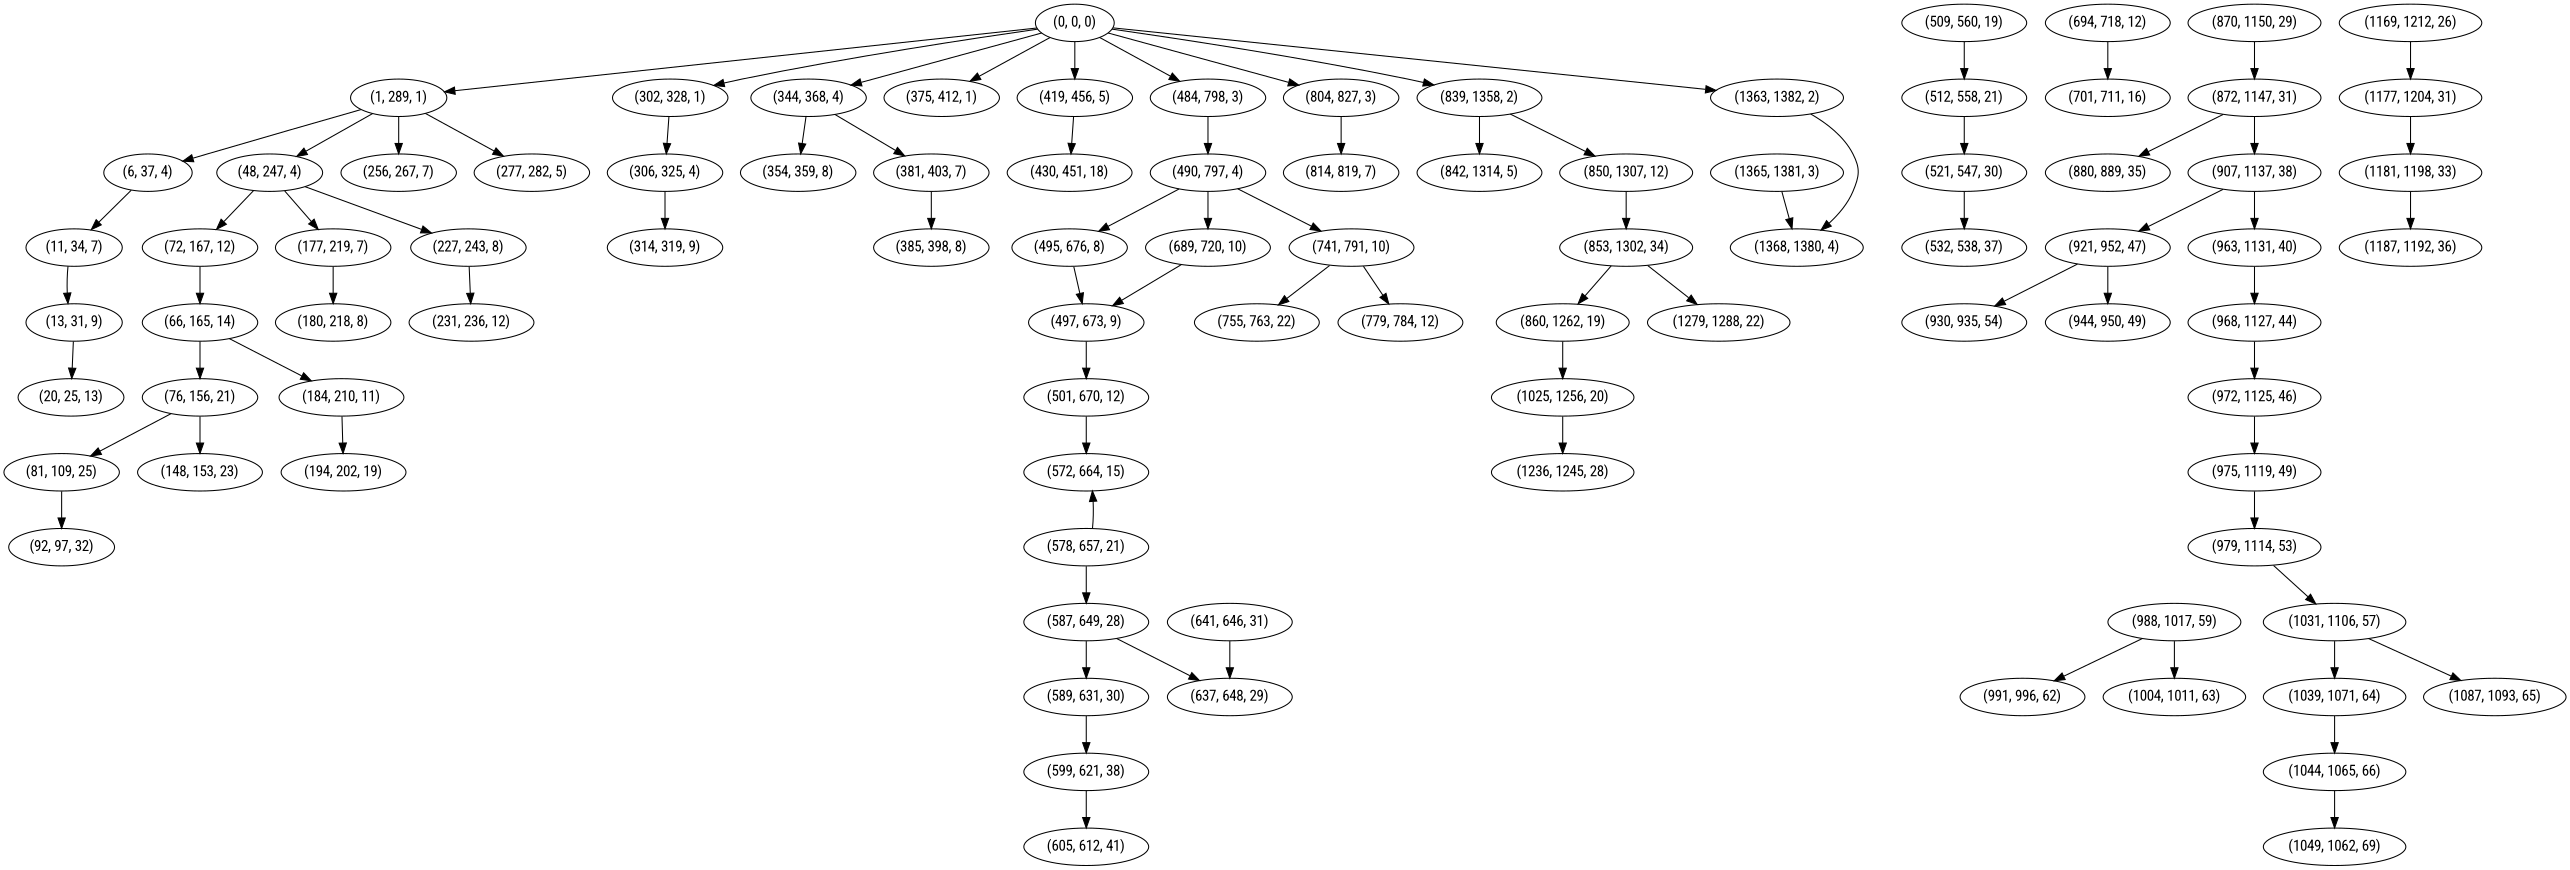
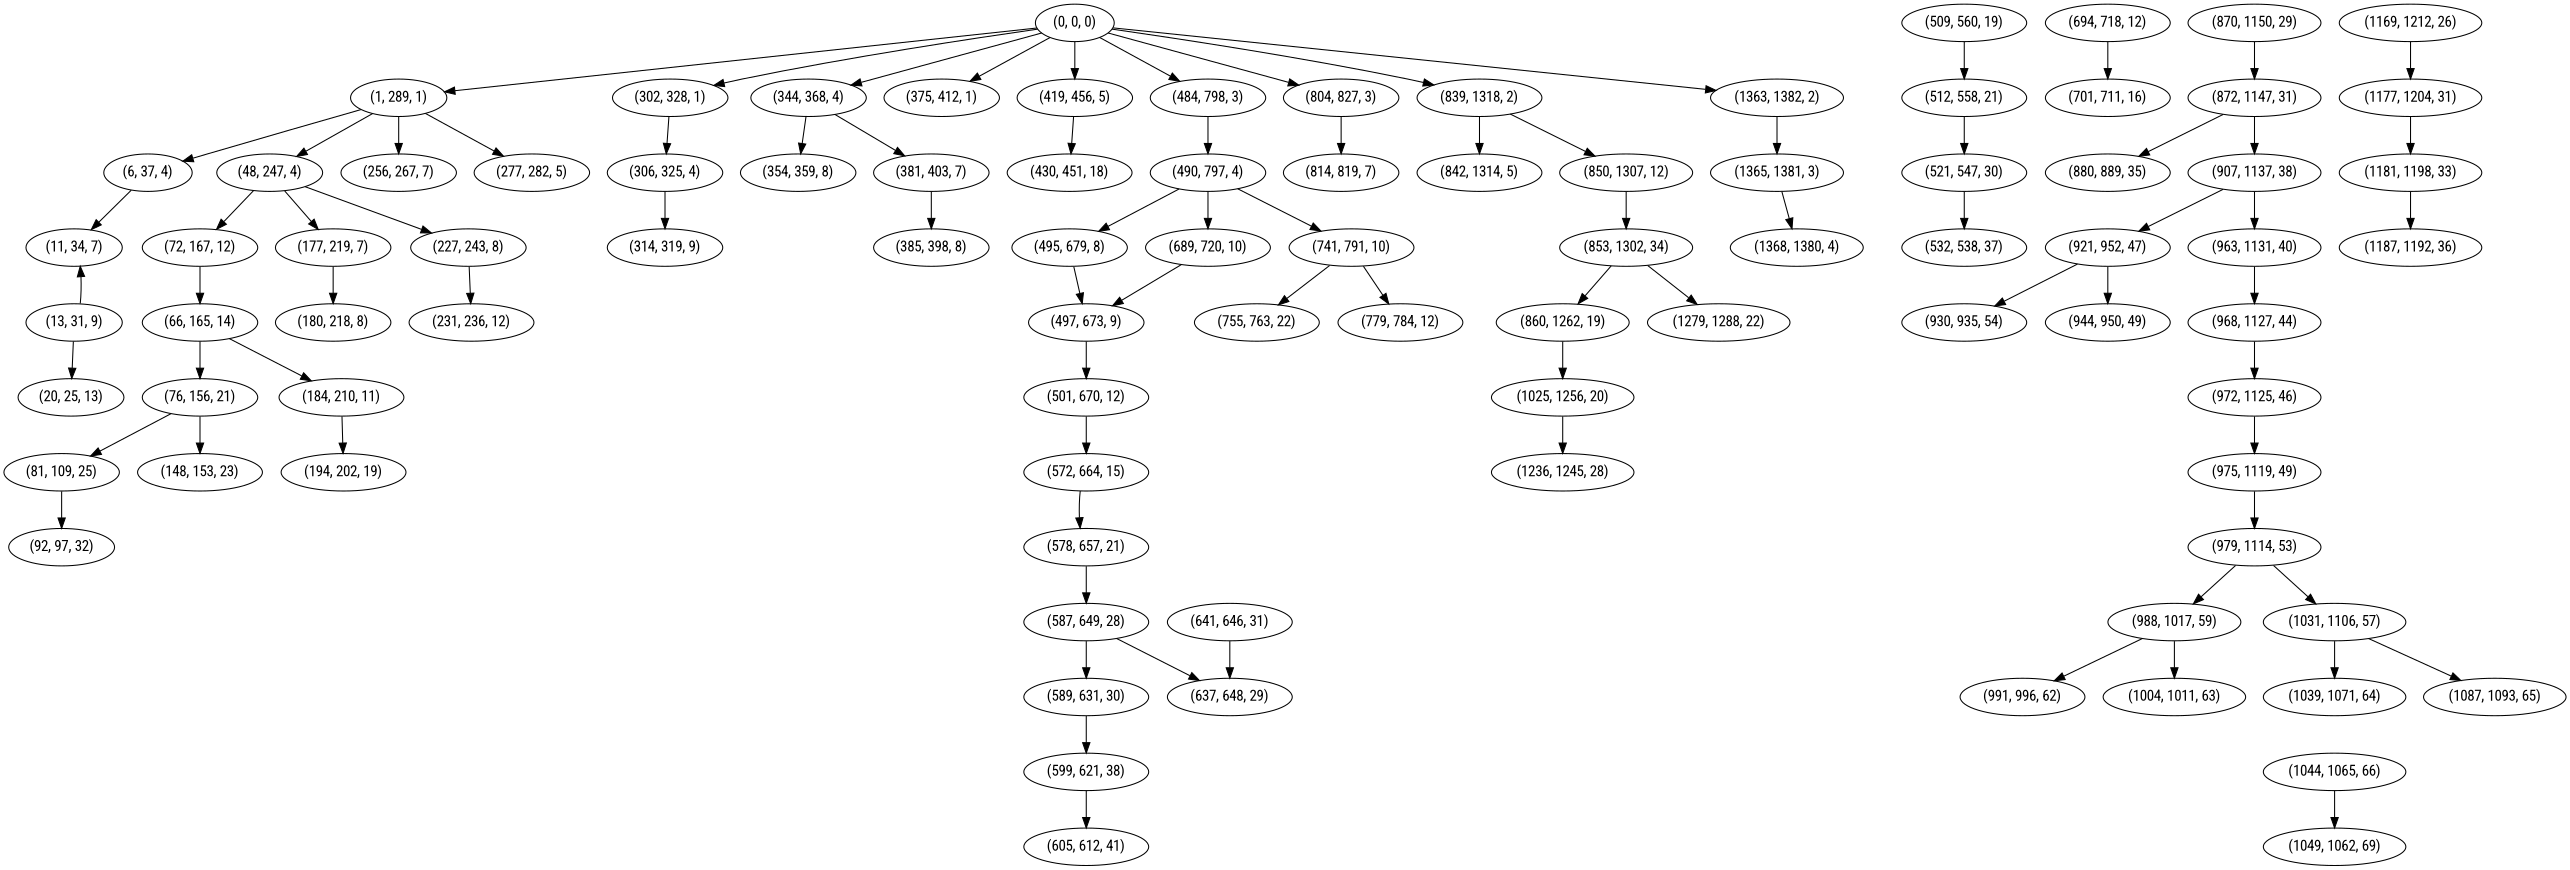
  digraph {
    fontname="Roboto Condensed"
    node [fontname="Roboto Condensed"]
    edge [fontname="Roboto Condensed"]
    "(0, 0, 0)"
    "(1, 289, 1)"
    "(302, 328, 1)"
    "(344, 368, 4)"
    "(375, 412, 1)"
    "(419, 456, 5)"
    "(484, 798, 3)"
    "(804, 827, 3)"
-   "(839, 1318, 2)" [label="(839, 1358, 2)"]
+   "(839, 1318, 2)"
    "(1363, 1382, 2)"
    "(6, 37, 4)"
    "(48, 247, 4)"
    "(256, 267, 7)"
    "(277, 282, 5)"
    "(306, 325, 4)"
    "(354, 359, 8)"
    "(381, 403, 7)"
    n18 [label="(430, 451, 18)"]
    "(490, 797, 4)"
    "(814, 819, 7)"
    "(842, 1314, 5)"
    "(850, 1307, 12)"
    "(1365, 1381, 3)"
    "(11, 34, 7)"
    n25 [label="(72, 167, 12)"]
    "(177, 219, 7)"
    "(227, 243, 8)"
    "(13, 31, 9)"
    "(20, 25, 13)"
    "(66, 165, 14)"
    "(180, 218, 8)"
    "(231, 236, 12)"
    "(76, 156, 21)"
    "(184, 210, 11)"
    "(81, 109, 25)"
    "(148, 153, 23)"
    "(92, 97, 32)"
    "(194, 202, 19)"
    "(314, 319, 9)"
    "(385, 398, 8)"
-   "(495, 676, 8)"
+   "(495, 676, 8)" [label="(495, 679, 8)"]
    "(689, 720, 10)"
    "(741, 791, 10)"
    "(497, 673, 9)"
    "(755, 763, 22)"
    "(779, 784, 12)"
    "(501, 670, 12)"
    "(572, 664, 15)"
    "(509, 560, 19)"
    "(512, 558, 21)"
    "(578, 657, 21)"
    "(521, 547, 30)"
    "(532, 538, 37)"
    "(587, 649, 28)"
    "(589, 631, 30)"
    "(637, 648, 29)"
    "(599, 621, 38)"
    "(605, 612, 41)"
    "(641, 646, 31)"
    "(694, 718, 12)"
    "(701, 711, 16)"
    n62 [label="(853, 1302, 34)"]
    "(860, 1262, 19)"
    "(1279, 1288, 22)"
    n65 [label="(1025, 1256, 20)"]
    "(870, 1150, 29)"
    "(872, 1147, 31)"
    "(1169, 1212, 26)"
    "(1177, 1204, 31)"
    "(1236, 1245, 28)"
    "(880, 889, 35)"
    "(907, 1137, 38)"
    "(921, 952, 47)"
    "(963, 1131, 40)"
    "(930, 935, 54)"
    "(944, 950, 49)"
    "(968, 1127, 44)"
    "(972, 1125, 46)"
    "(975, 1119, 49)"
    "(979, 1114, 53)"
    "(988, 1017, 59)"
    "(1031, 1106, 57)"
    "(991, 996, 62)"
    "(1004, 1011, 63)"
    "(1039, 1071, 64)"
    "(1087, 1093, 65)"
    "(1044, 1065, 66)"
    "(1049, 1062, 69)"
    "(1181, 1198, 33)"
    "(1187, 1192, 36)"
    "(1368, 1380, 4)"
    "(0, 0, 0)" -> "(1, 289, 1)"
    "(0, 0, 0)" -> "(302, 328, 1)"
    "(0, 0, 0)" -> "(344, 368, 4)"
    "(0, 0, 0)" -> "(375, 412, 1)"
    "(0, 0, 0)" -> "(419, 456, 5)"
    "(0, 0, 0)" -> "(484, 798, 3)"
    "(0, 0, 0)" -> "(804, 827, 3)"
    "(0, 0, 0)" -> "(839, 1318, 2)"
    "(0, 0, 0)" -> "(1363, 1382, 2)"
    "(1, 289, 1)" -> "(6, 37, 4)"
    "(1, 289, 1)" -> "(48, 247, 4)"
    "(1, 289, 1)" -> "(256, 267, 7)"
    "(1, 289, 1)" -> "(277, 282, 5)"
    "(302, 328, 1)" -> "(306, 325, 4)"
    "(344, 368, 4)" -> "(354, 359, 8)"
    "(344, 368, 4)" -> "(381, 403, 7)"
    "(419, 456, 5)" -> n18
    "(484, 798, 3)" -> "(490, 797, 4)"
    "(804, 827, 3)" -> "(814, 819, 7)"
    "(839, 1318, 2)" -> "(842, 1314, 5)"
    "(839, 1318, 2)" -> "(850, 1307, 12)"
-   "(1363, 1382, 2)" -> "(1368, 1380, 4)"
+   "(1363, 1382, 2)" -> "(1365, 1381, 3)"
    "(6, 37, 4)" -> "(11, 34, 7)"
    "(48, 247, 4)" -> n25
    "(48, 247, 4)" -> "(177, 219, 7)"
    "(48, 247, 4)" -> "(227, 243, 8)"
    "(306, 325, 4)" -> "(314, 319, 9)"
    "(381, 403, 7)" -> "(385, 398, 8)"
    "(490, 797, 4)" -> "(495, 676, 8)"
    "(490, 797, 4)" -> "(689, 720, 10)"
    "(490, 797, 4)" -> "(741, 791, 10)"
    "(850, 1307, 12)" -> n62
    "(1365, 1381, 3)" -> "(1368, 1380, 4)"
-   "(11, 34, 7)" -> "(13, 31, 9)"
+   "(13, 31, 9)" -> "(11, 34, 7)"
    n25 -> "(66, 165, 14)"
    "(177, 219, 7)" -> "(180, 218, 8)"
    "(227, 243, 8)" -> "(231, 236, 12)"
    "(13, 31, 9)" -> "(20, 25, 13)"
    "(66, 165, 14)" -> "(76, 156, 21)"
    "(66, 165, 14)" -> "(184, 210, 11)"
    "(76, 156, 21)" -> "(81, 109, 25)"
    "(76, 156, 21)" -> "(148, 153, 23)"
    "(184, 210, 11)" -> "(194, 202, 19)"
    "(81, 109, 25)" -> "(92, 97, 32)"
    "(495, 676, 8)" -> "(497, 673, 9)"
    "(689, 720, 10)" -> "(497, 673, 9)"
    "(741, 791, 10)" -> "(755, 763, 22)"
    "(741, 791, 10)" -> "(779, 784, 12)"
    "(497, 673, 9)" -> "(501, 670, 12)"
    "(501, 670, 12)" -> "(572, 664, 15)"
-   "(578, 657, 21)" -> "(572, 664, 15)"
+   "(572, 664, 15)" -> "(578, 657, 21)"
    "(509, 560, 19)" -> "(512, 558, 21)"
    "(512, 558, 21)" -> "(521, 547, 30)"
    "(578, 657, 21)" -> "(587, 649, 28)"
    "(521, 547, 30)" -> "(532, 538, 37)"
    "(587, 649, 28)" -> "(589, 631, 30)"
    "(587, 649, 28)" -> "(637, 648, 29)"
    "(589, 631, 30)" -> "(599, 621, 38)"
    "(599, 621, 38)" -> "(605, 612, 41)"
    "(641, 646, 31)" -> "(637, 648, 29)"
    "(694, 718, 12)" -> "(701, 711, 16)"
    n62 -> "(860, 1262, 19)"
    n62 -> "(1279, 1288, 22)"
    "(860, 1262, 19)" -> n65
    n65 -> "(1236, 1245, 28)"
    "(870, 1150, 29)" -> "(872, 1147, 31)"
    "(872, 1147, 31)" -> "(880, 889, 35)"
    "(872, 1147, 31)" -> "(907, 1137, 38)"
    "(1169, 1212, 26)" -> "(1177, 1204, 31)"
    "(1177, 1204, 31)" -> "(1181, 1198, 33)"
    "(907, 1137, 38)" -> "(921, 952, 47)"
    "(907, 1137, 38)" -> "(963, 1131, 40)"
    "(921, 952, 47)" -> "(930, 935, 54)"
    "(921, 952, 47)" -> "(944, 950, 49)"
    "(963, 1131, 40)" -> "(968, 1127, 44)"
    "(968, 1127, 44)" -> "(972, 1125, 46)"
    "(972, 1125, 46)" -> "(975, 1119, 49)"
    "(975, 1119, 49)" -> "(979, 1114, 53)"
+   "(979, 1114, 53)" -> "(988, 1017, 59)"
    "(979, 1114, 53)" -> "(1031, 1106, 57)"
    "(988, 1017, 59)" -> "(991, 996, 62)"
    "(988, 1017, 59)" -> "(1004, 1011, 63)"
    "(1031, 1106, 57)" -> "(1039, 1071, 64)"
    "(1031, 1106, 57)" -> "(1087, 1093, 65)"
-   "(1039, 1071, 64)" -> "(1044, 1065, 66)"
    "(1044, 1065, 66)" -> "(1049, 1062, 69)"
    "(1181, 1198, 33)" -> "(1187, 1192, 36)"
  }
